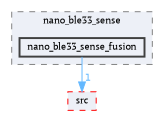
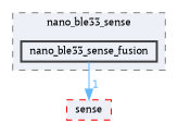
  digraph {
    compound=true
    fontname="PT Serif"
    node [fillcolor="#edf0f7" fontname="PT Serif" fontsize=10 shape=box]
    n1 [color=grey25 height=0.2 label=nano_ble33_sense_fusion style="filled,bold" width=0.4]
-   n2 [color=red height=0.2 label=src style="filled,dashed" width=0.4]
+   n2 [color=red height=0.2 label=sense style="filled,dashed" width=0.4]
    subgraph cluster_1 {
      bgcolor="#edf0f7"
      fontsize=10
      label=nano_ble33_sense
      pencolor=grey50
      style="filled,dashed"
      n1
    }
    n1 -> n2 [color=steelblue1 fontcolor=steelblue1 fontname="PT Serif" fontsize=10 headlabel=1 labeldistance=1.5 labelfontname=Helvetica labelfontsize=10]
  }
